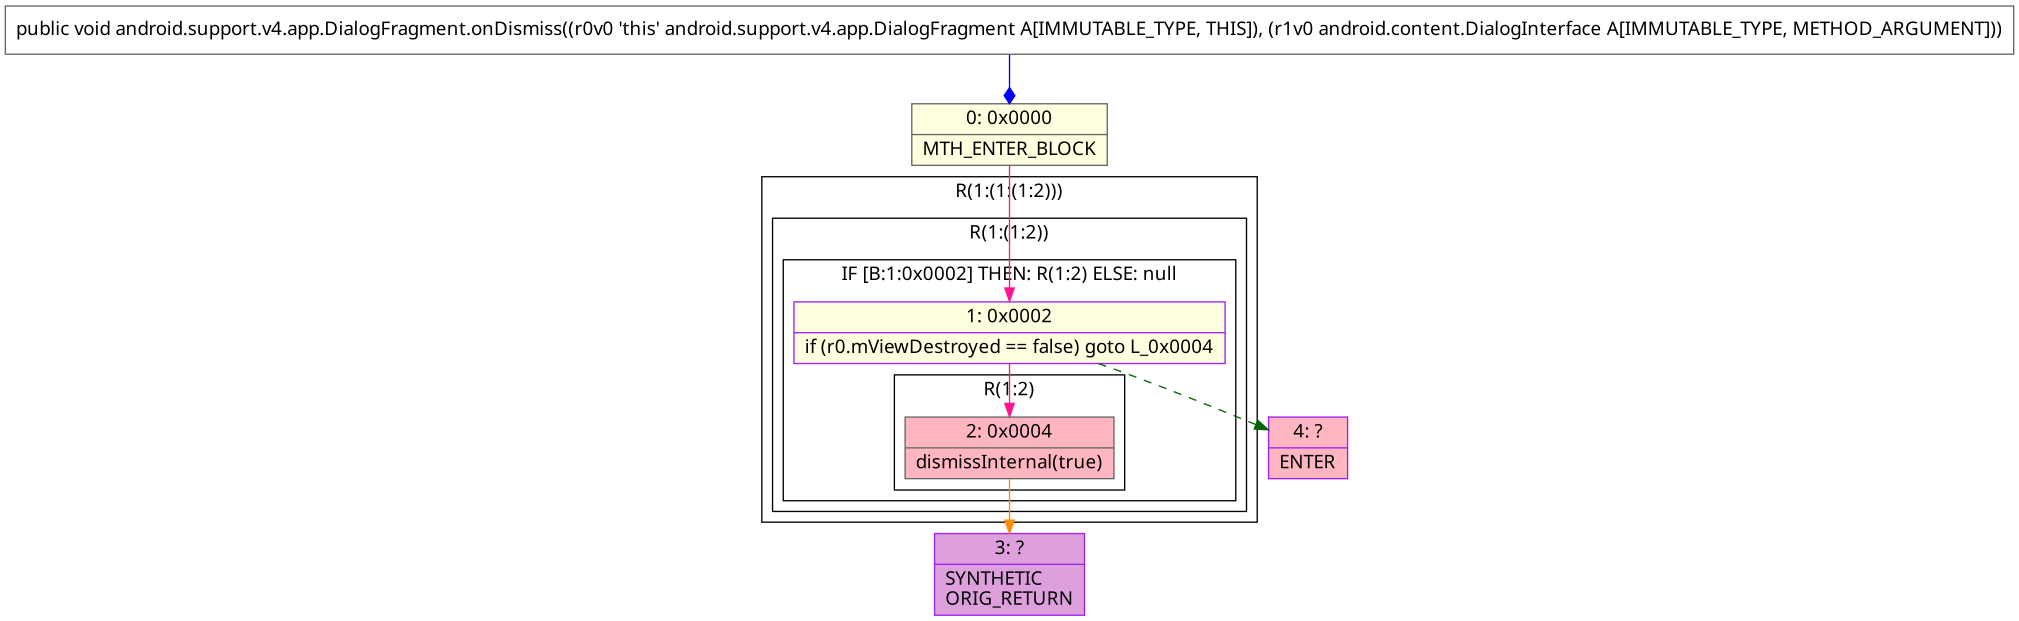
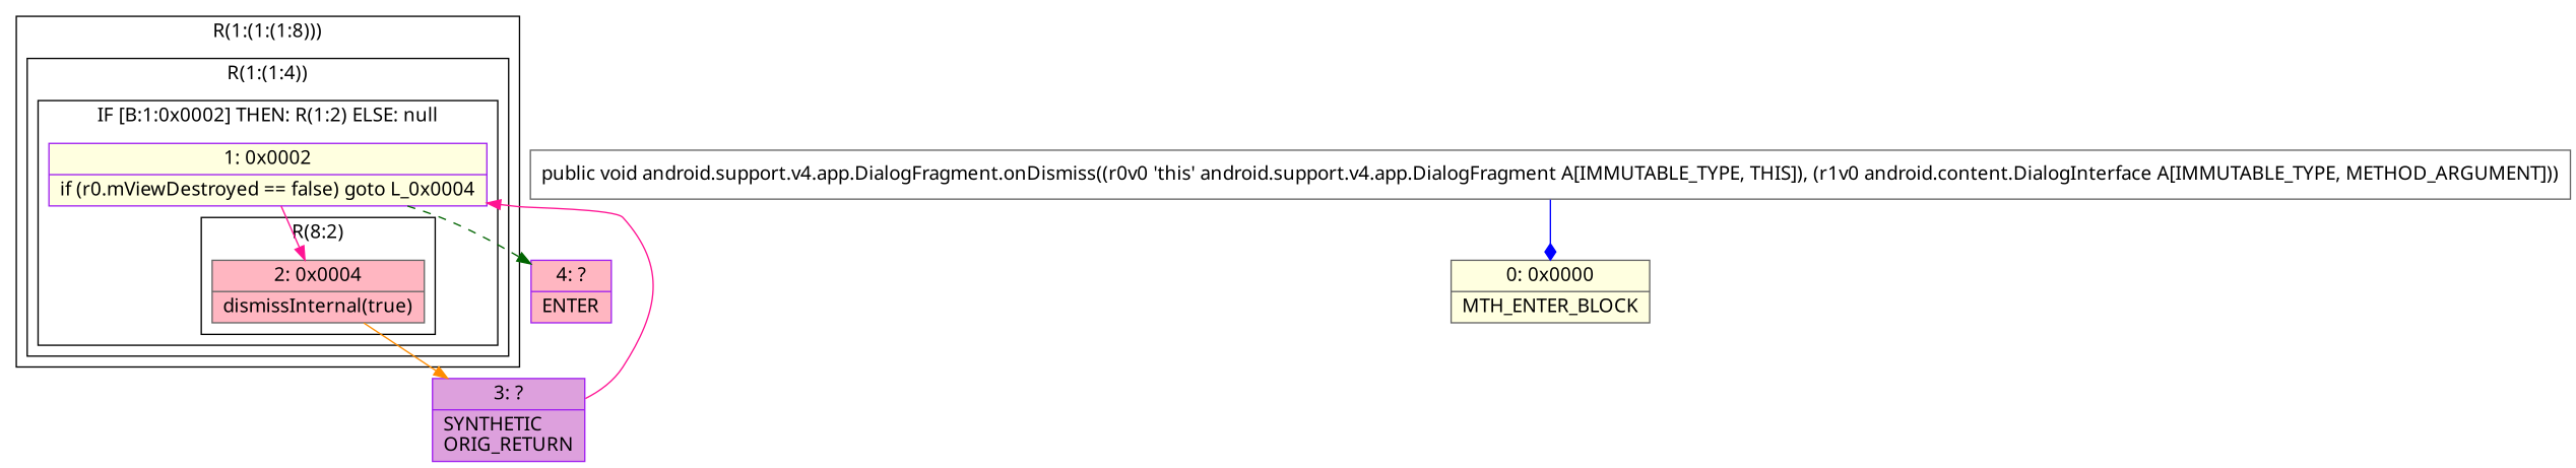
  digraph {
    fontname="Noto Sans"
    node [color=gray40 fillcolor=lightpink fontname="Noto Sans" shape=record style=filled]
    edge [arrowhead=normal color=deeppink fontname="Noto Sans"]
    n1 [label="{2\:\ 0x0004|dismissInternal(true)\l}"]
    n2 [color=purple fillcolor=lightyellow label="{1\:\ 0x0002|if (r0.mViewDestroyed == false) goto L_0x0004\l}"]
    n3 [color=purple fillcolor=plum label="{3\:\ ?|SYNTHETIC\lORIG_RETURN\l}"]
    n4 [color=purple label="{4\:\ ?|ENTER\l}"]
    n5 [fillcolor=lightyellow label="{0\:\ 0x0000|MTH_ENTER_BLOCK\l}"]
    n6 [fillcolor=white label="{public void android.support.v4.app.DialogFragment.onDismiss((r0v0 'this' android.support.v4.app.DialogFragment A[IMMUTABLE_TYPE, THIS]), (r1v0 android.content.DialogInterface A[IMMUTABLE_TYPE, METHOD_ARGUMENT])) }"]
    subgraph cluster_1 {
-     label="R(1:(1:(1:2)))"
+     label="R(1:(1:(1:8)))"
      subgraph cluster_2 {
-       label="R(1:(1:2))"
+       label="R(1:(1:4))"
        subgraph cluster_3 {
          label="IF [B:1:0x0002] THEN: R(1:2) ELSE: null"
          n2
          subgraph cluster_4 {
-           label="R(1:2)"
+           label="R(8:2)"
            n1
          }
        }
      }
    }
    n1 -> n3 [color=darkorange]
    n2 -> n1
    n2 -> n4 [color=darkgreen style=dashed]
-   n5 -> n2
+   n3 -> n2
    n6 -> n5 [arrowhead=diamond color=blue]
  }
